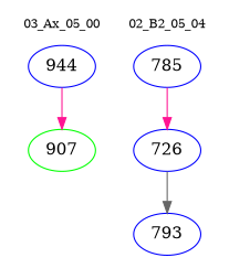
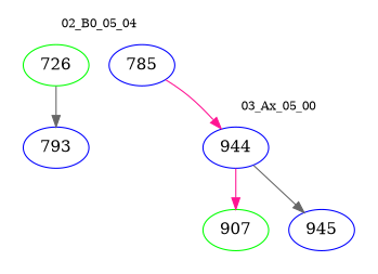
  digraph {
    node [color=blue]
    edge [color=deeppink]
    n1 [label=944]
    n2 [color=green label=907]
+   n3 [label=945]
    n4 [label=785]
-   n5 [label=726]
+   n5 [color=green label=726]
    n6 [label=793]
    subgraph cluster_1 {
      color=white
      fontsize=10
      label="03_Ax_05_00"
      n1
      n2
+     n3
    }
    subgraph cluster_2 {
      color=white
      fontsize=10
-     label="02_B2_05_04"
+     label="02_B0_05_04"
      n4
      n5
      n6
    }
    n1 -> n2
-   n4 -> n5
+   n1 -> n3 [color=gray40]
+   n4 -> n1
    n5 -> n6 [color=gray40]
  }
